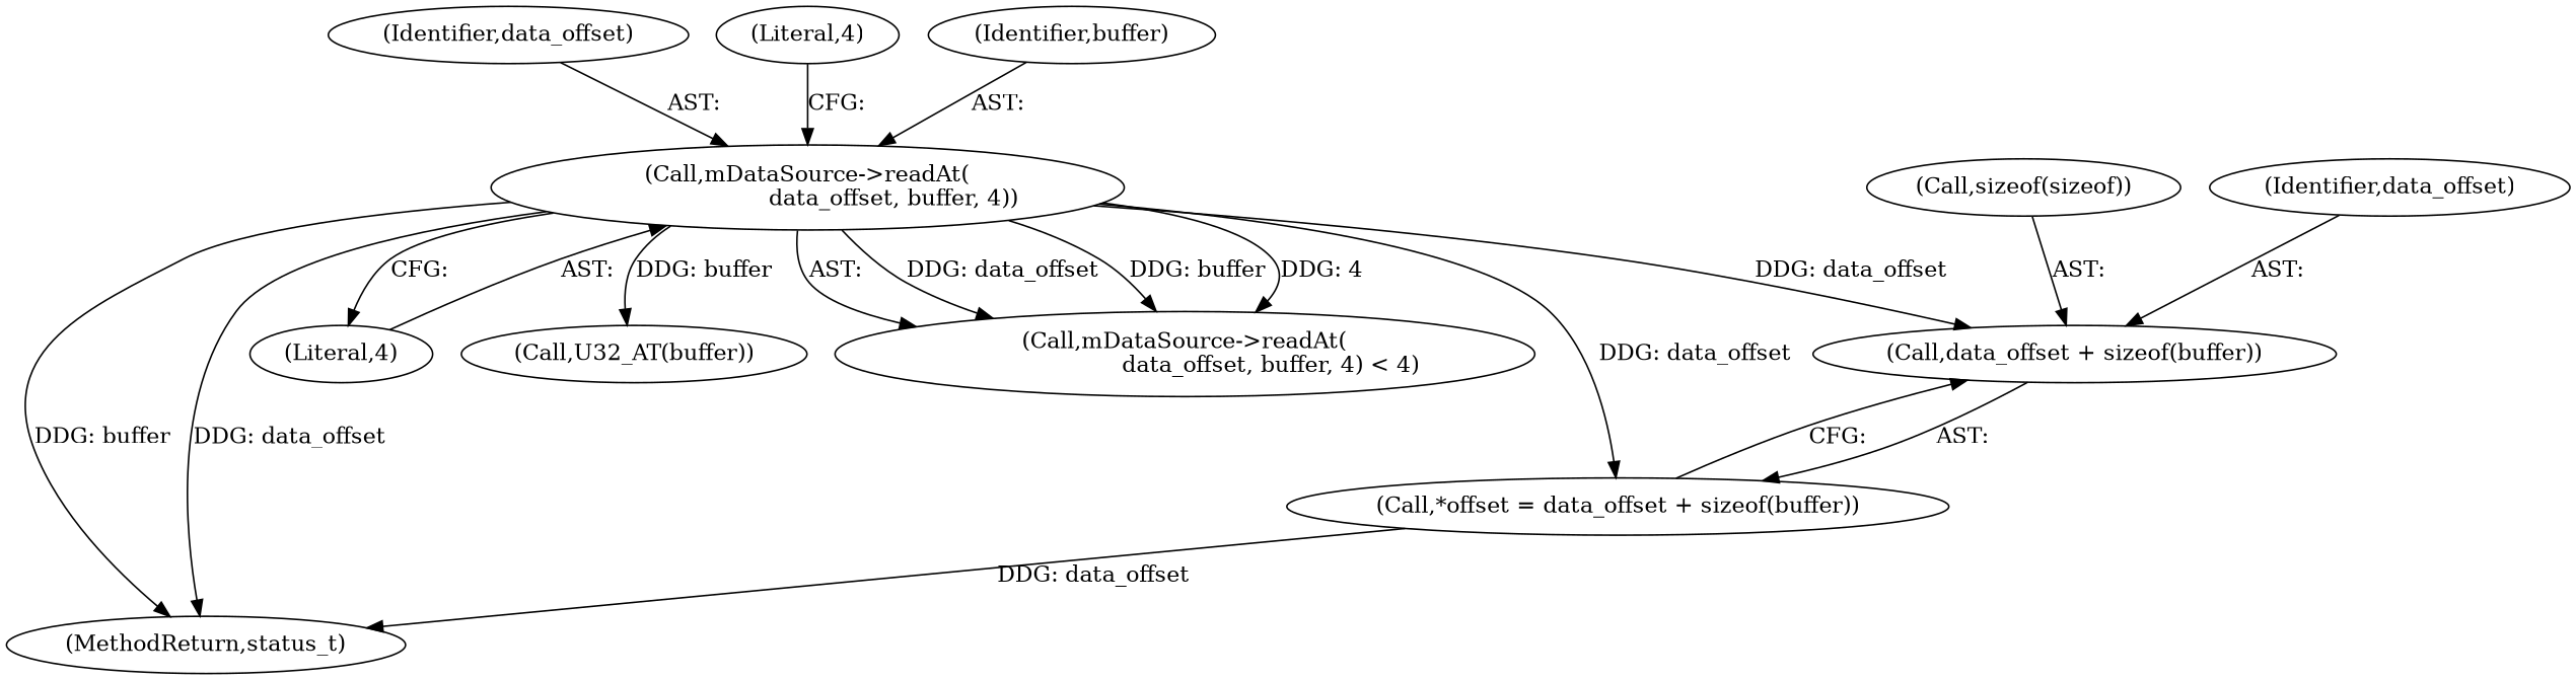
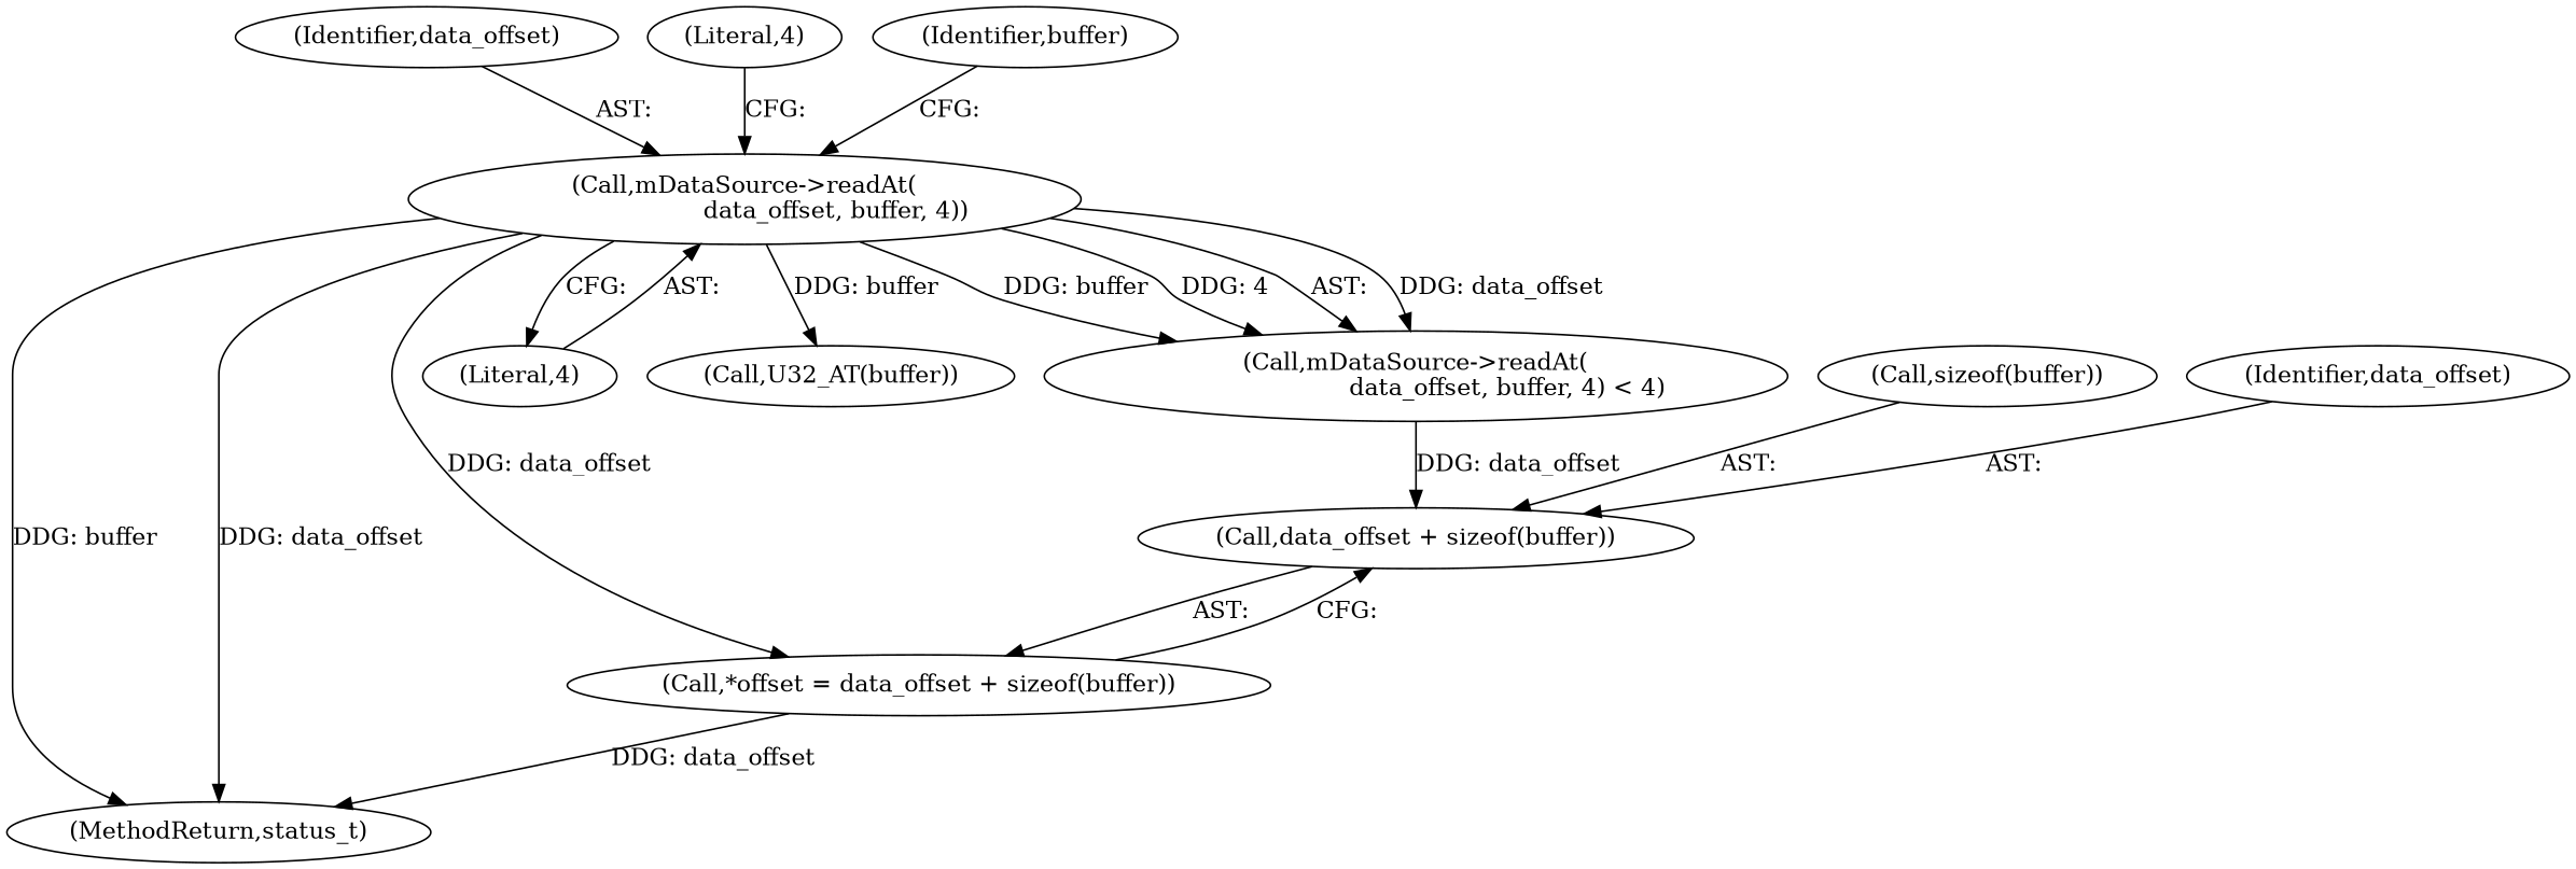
  digraph {
    n1 [label="(Call,data_offset + sizeof(buffer))"]
    n2 [label="(Call,*offset = data_offset + sizeof(buffer))"]
-   n3 [label="(Call,sizeof(sizeof))"]
+   n3 [label="(Call,sizeof(buffer))"]
    n4 [label="(MethodReturn,status_t)"]
    n5 [label="(Call,mDataSource->readAt(\n                        data_offset, buffer, 4))"]
    n6 [label="(Literal,4)"]
    n7 [label="(Call,U32_AT(buffer))"]
    n8 [label="(Call,mDataSource->readAt(\n                        data_offset, buffer, 4) < 4)"]
    n9 [label="(Identifier,data_offset)"]
    n10 [label="(Identifier,data_offset)"]
    n11 [label="(Literal,4)"]
    n12 [label="(Identifier,buffer)"]
    n1 -> n2 [label="AST: "]
    n2 -> n1 [label="CFG: "]
    n2 -> n4 [label="DDG: data_offset"]
    n3 -> n1 [label="AST: "]
-   n5 -> n1 [label="DDG: data_offset"]
+   n8 -> n1 [label="DDG: data_offset"]
    n5 -> n2 [label="DDG: data_offset"]
    n5 -> n4 [label="DDG: buffer"]
    n5 -> n4 [label="DDG: data_offset"]
    n5 -> n6 [label="CFG: "]
    n5 -> n7 [label="DDG: buffer"]
    n5 -> n8 [label="AST: "]
    n5 -> n8 [label="DDG: data_offset"]
    n5 -> n8 [label="DDG: buffer"]
    n5 -> n8 [label="DDG: 4"]
    n6 -> n5 [label="AST: "]
    n9 -> n5 [label="AST: "]
    n10 -> n1 [label="AST: "]
    n11 -> n5 [label="CFG: "]
-   n12 -> n5 [label="AST: "]
+   n12 -> n5 [label="CFG: "]
  }
